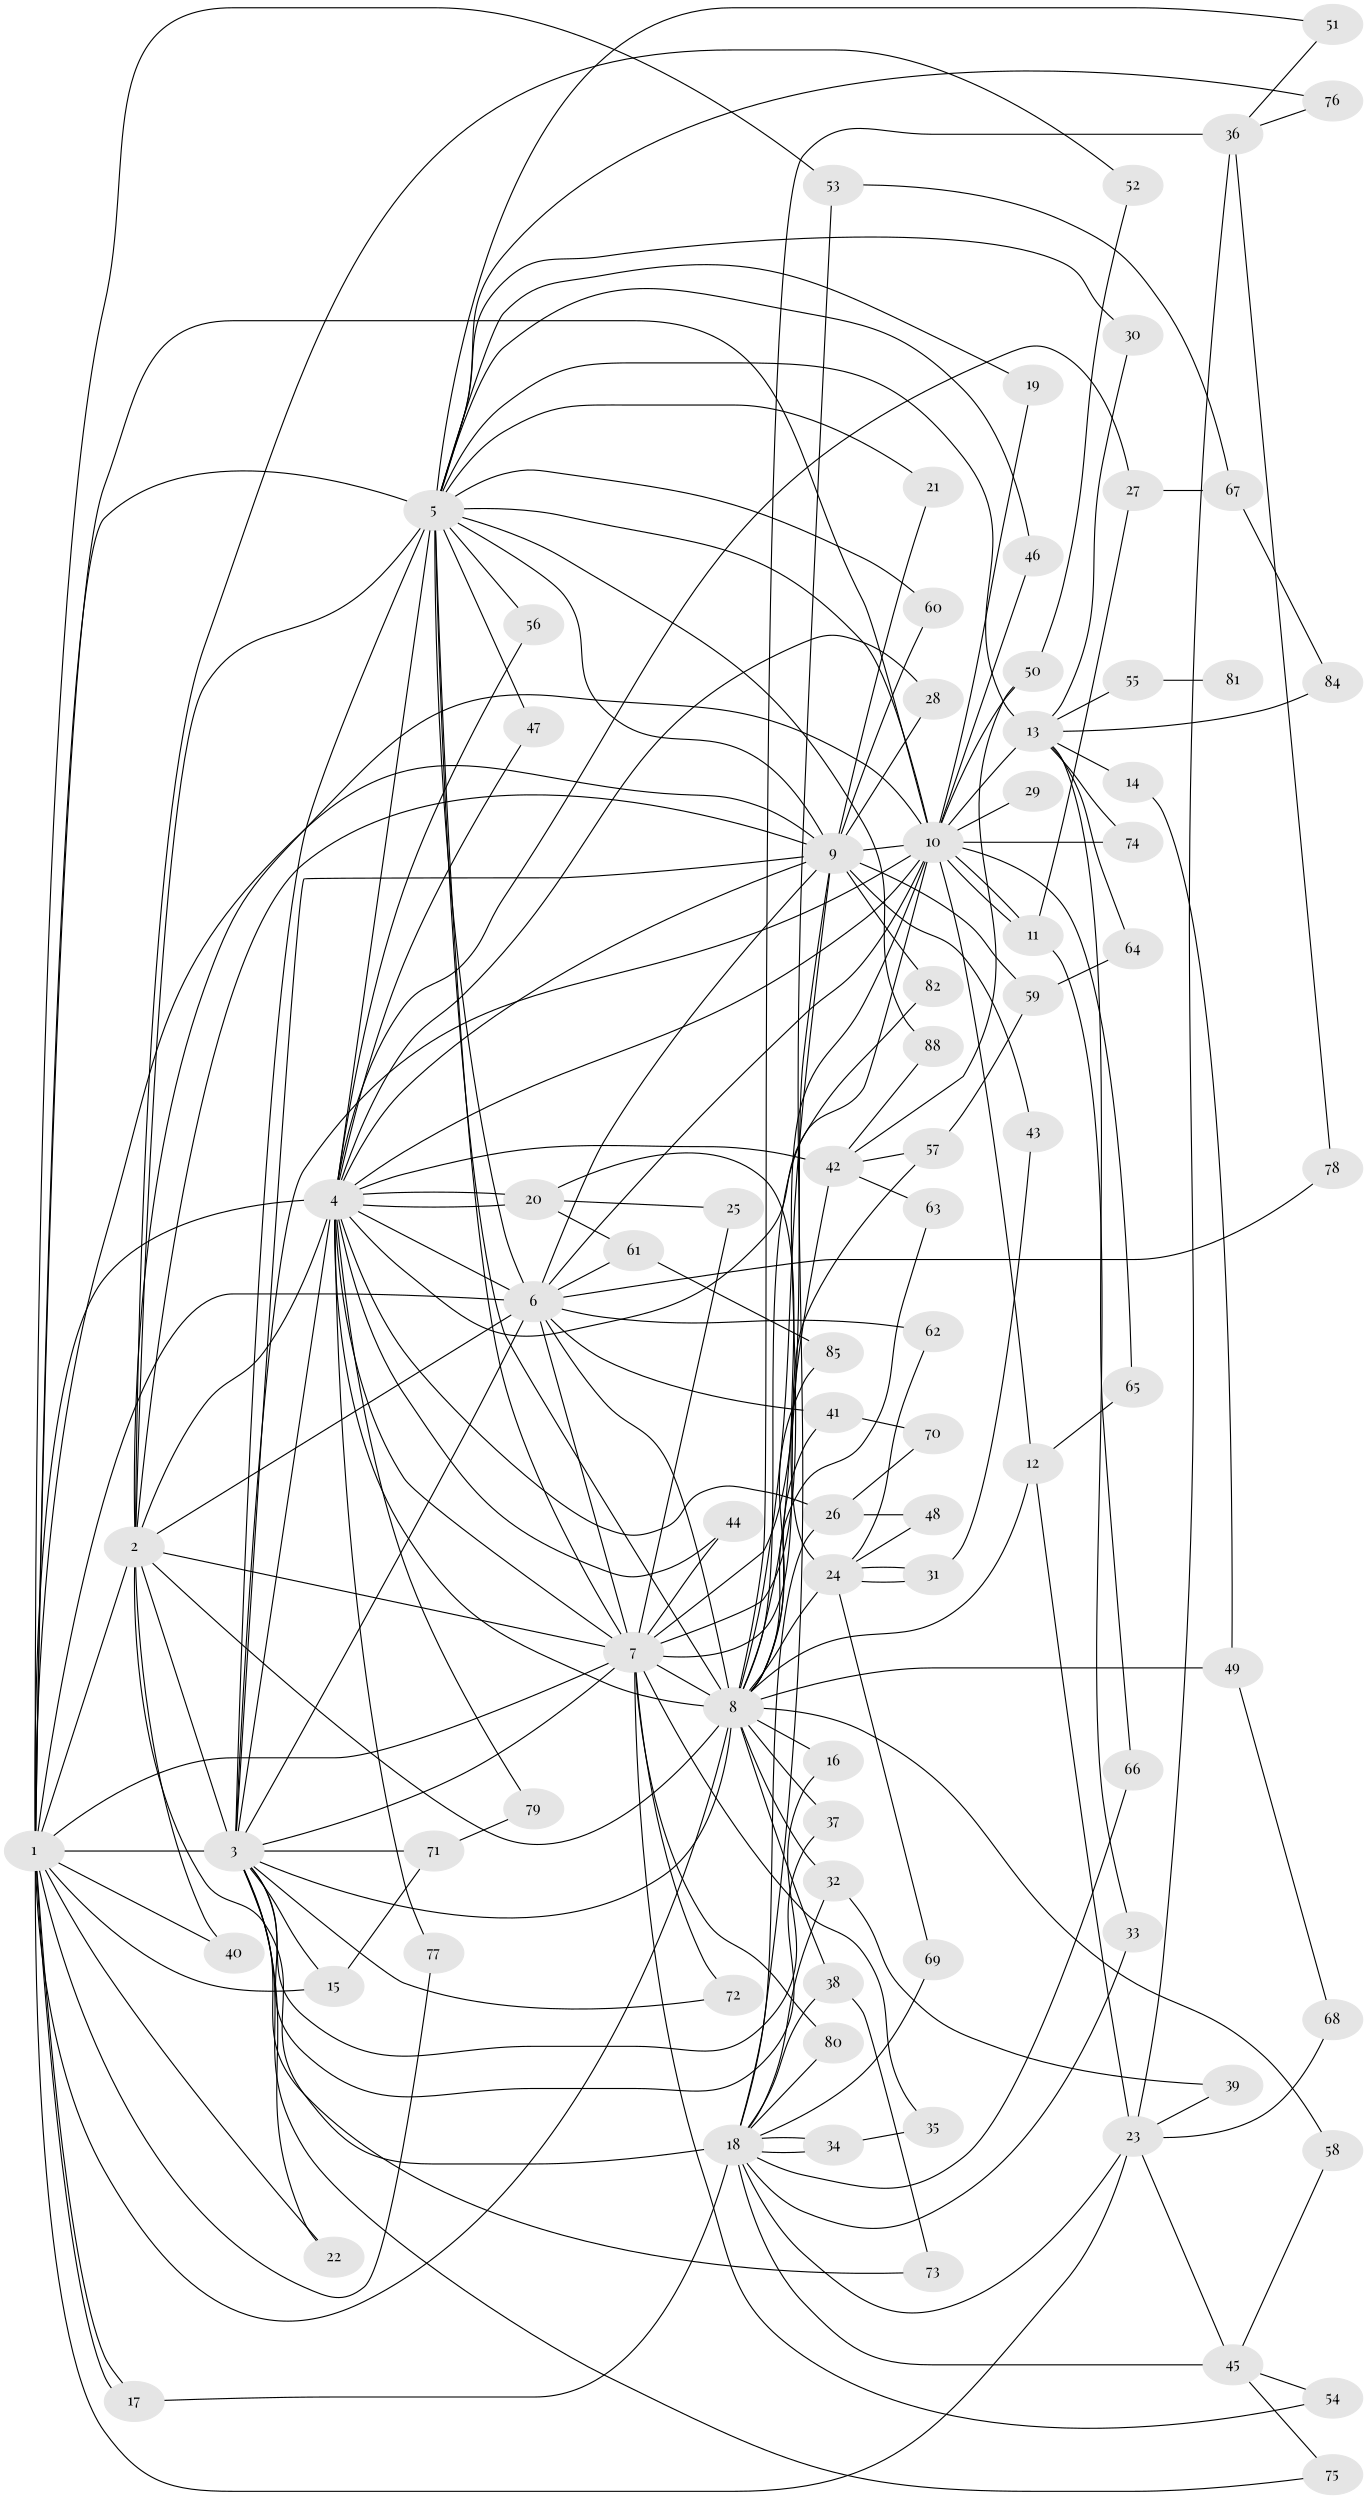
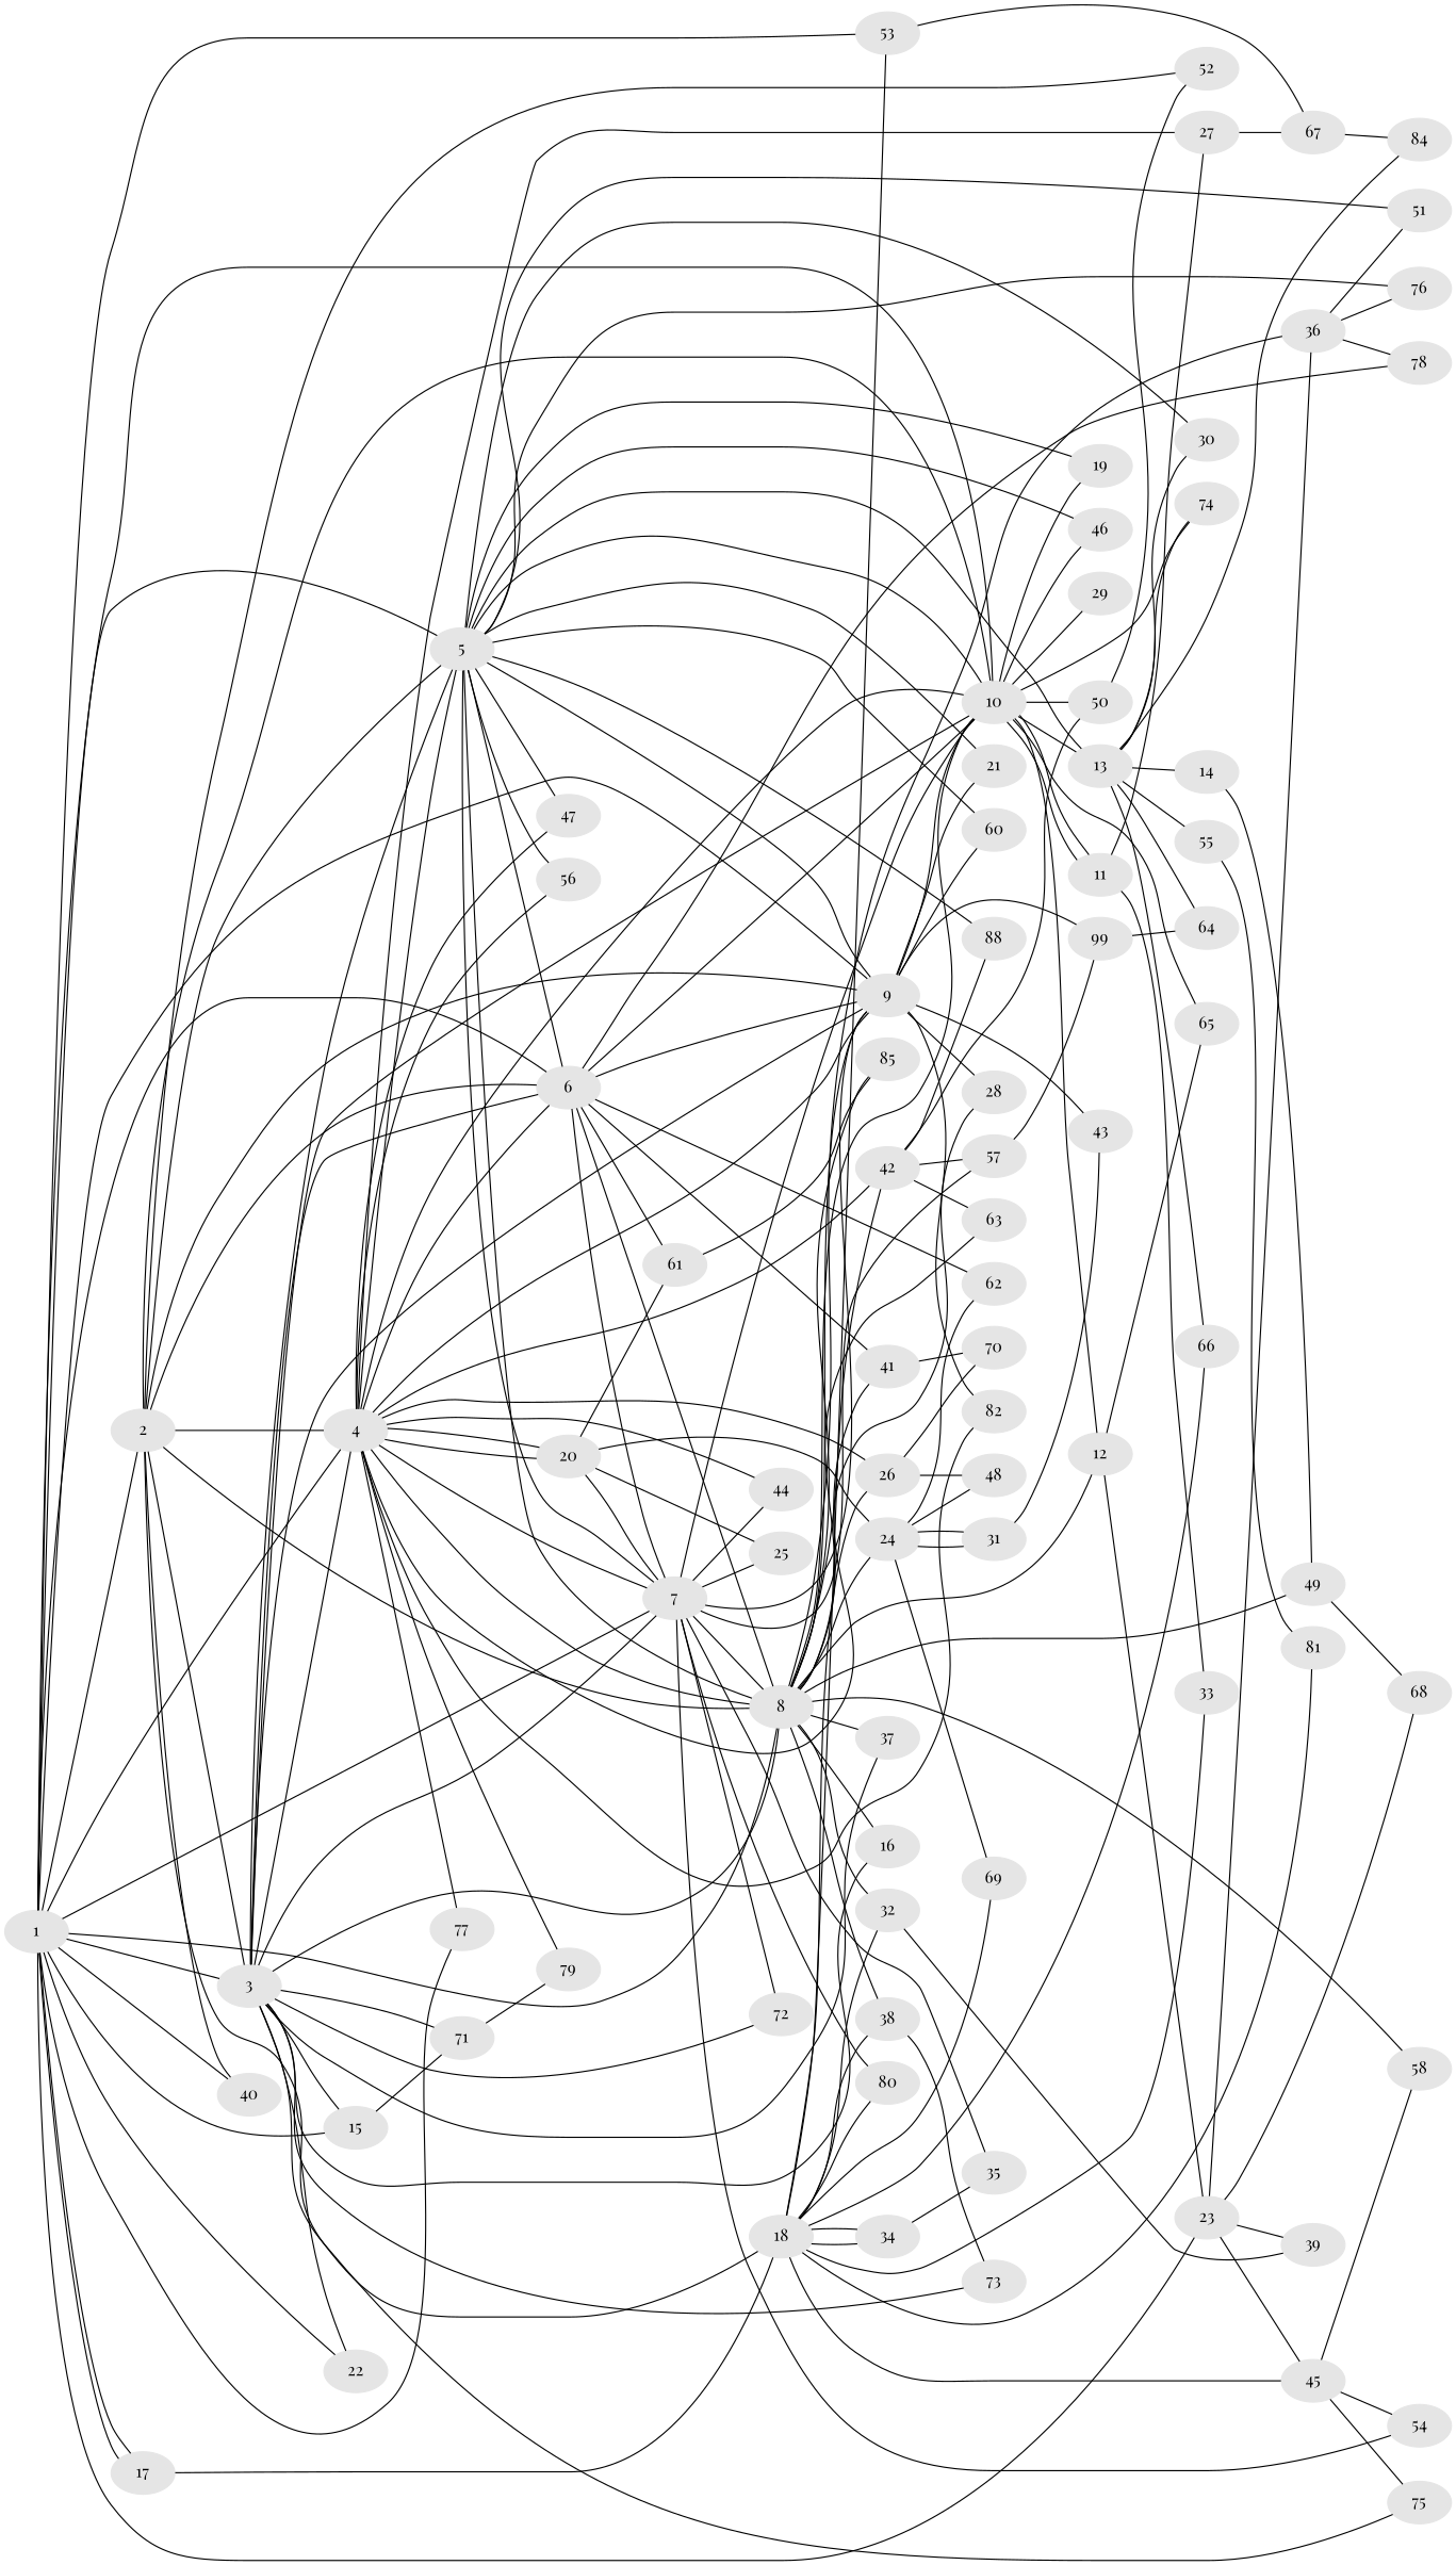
  graph {
    fontname="Playfair Display"
    rankdir=LR
    node [color=gray90 fontname="Playfair Display" style=filled]
    edge [fontname="Playfair Display"]
    1
    2
    3
    4
    5
    6
    7
    8
    9
    10
    15
    17
    22
    23
    40
    53
    77
    18
    52
    16
    37
    71
    72
    73
    75
    20
    26
    27
    28
    42
    44
    47
    56
    79
    82
    13
    19
    21
    30
    46
    51
    60
    76
    n44 [label=88]
    41
    61
    62
    78
    25
    35
    54
    57
    80
    12
    24
    32
    36
    38
    49
    58
    63
    85
    43
-   59
+   59 [label=99]
    11
    29
    50
    65
    74
    14
    45
    39
    68
    67
    33
    66
    34
    69
    81
    55
    48
    70
    64
    84
    31
    1 -- 2
    1 -- 3
    1 -- 4
    1 -- 5
    1 -- 6
    1 -- 7
    1 -- 8
    1 -- 9
    1 -- 10
    1 -- 15
    1 -- 17
    1 -- 17
    1 -- 22
    1 -- 23
    1 -- 40
    1 -- 53
    1 -- 77
    2 -- 3
    2 -- 4
    2 -- 5
    2 -- 6
-   2 -- 7
+   20 -- 7
    2 -- 8
    2 -- 9
    2 -- 10
    2 -- 40
    2 -- 18
    2 -- 52
    3 -- 4
    3 -- 5
    3 -- 6
    3 -- 7
    3 -- 8
    3 -- 9
    3 -- 10
    3 -- 15
    3 -- 22
    3 -- 16
    3 -- 37
    3 -- 71
    3 -- 72
    3 -- 73
    3 -- 75
    4 -- 5
    4 -- 6
    4 -- 7
    4 -- 8
    4 -- 9
    4 -- 10
    4 -- 77
    4 -- 20
    4 -- 20
    4 -- 26
    4 -- 27
    4 -- 28
    4 -- 42
    4 -- 44
    4 -- 47
    4 -- 56
    4 -- 79
    4 -- 82
    5 -- 6
    5 -- 7
    5 -- 8
    5 -- 9
    5 -- 10
    5 -- 47
    5 -- 56
    5 -- 13
    5 -- 19
    5 -- 21
    5 -- 30
    5 -- 46
    5 -- 51
    5 -- 60
    5 -- 76
    5 -- n44
    6 -- 7
    6 -- 8
    6 -- 9
    6 -- 10
    6 -- 41
    6 -- 61
    6 -- 62
    6 -- 78
    7 -- 8
    7 -- 9
    7 -- 10
    7 -- 72
    7 -- 44
    7 -- 25
    7 -- 35
    7 -- 54
    7 -- 57
    7 -- 80
    8 -- 9
    8 -- 10
    8 -- 16
    8 -- 37
    8 -- 42
    8 -- 41
    8 -- 12
    8 -- 24
    8 -- 32
    8 -- 36
    8 -- 38
    8 -- 49
    8 -- 58
    8 -- 63
    8 -- 85
    9 -- 10
    9 -- 28
    9 -- 82
    9 -- 21
    9 -- 60
    9 -- 43
    9 -- 59
    10 -- 13
    10 -- 19
    10 -- 46
    10 -- 12
    10 -- 11
    10 -- 11
    10 -- 29
    10 -- 50
    10 -- 65
    10 -- 74
    15 -- 71
    17 -- 18
    23 -- 36
    23 -- 45
    23 -- 39
    23 -- 68
    53 -- 67
    18 -- 53
    18 -- 26
    18 -- 80
    18 -- 32
    18 -- 38
    18 -- 45
    18 -- 33
    18 -- 66
    18 -- 34
    18 -- 34
    18 -- 69
-   18 -- 23
+   18 -- 81
    71 -- 79
    20 -- 61
    20 -- 25
    20 -- 24
    26 -- 48
    26 -- 70
    27 -- 67
    42 -- n44
    42 -- 57
    42 -- 63
    42 -- 50
    13 -- 30
    13 -- 74
    13 -- 14
    13 -- 66
    13 -- 55
    13 -- 64
    13 -- 84
    41 -- 70
    61 -- 85
    57 -- 59
    12 -- 23
    12 -- 65
    24 -- 62
    24 -- 69
    24 -- 48
    24 -- 31
    24 -- 31
    32 -- 39
    36 -- 51
    36 -- 76
    36 -- 78
    38 -- 73
    49 -- 68
    59 -- 64
    11 -- 27
    11 -- 33
    50 -- 52
    14 -- 49
    45 -- 75
    45 -- 54
    45 -- 58
    67 -- 84
    34 -- 35
    55 -- 81
    31 -- 43
  }
